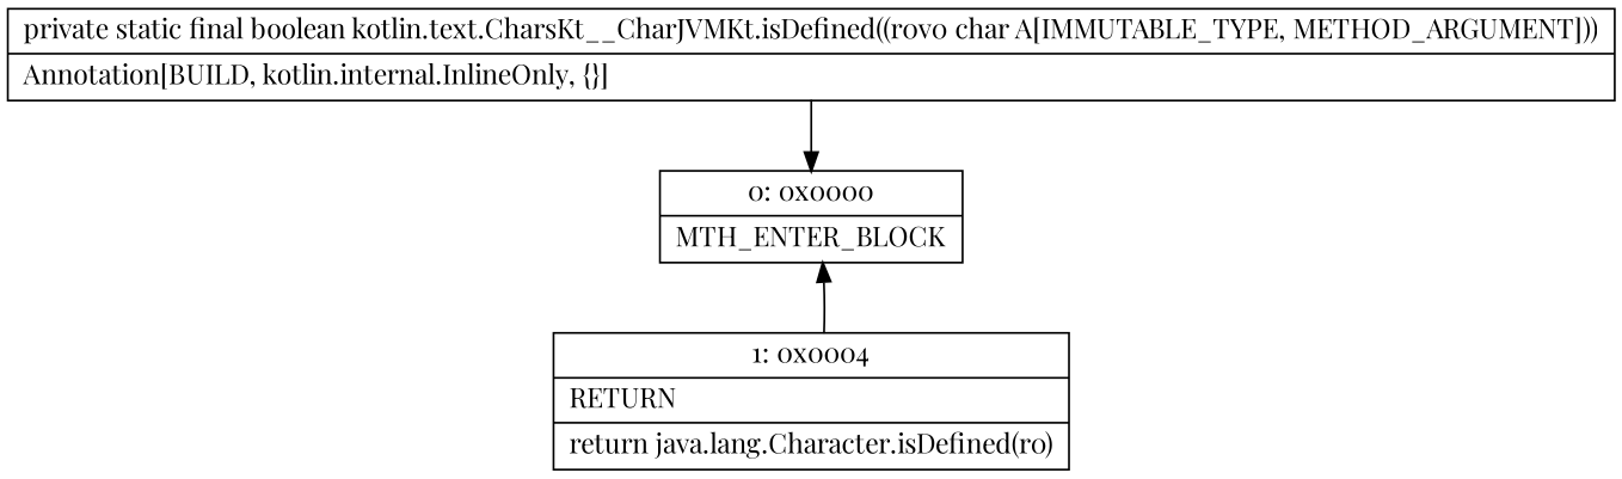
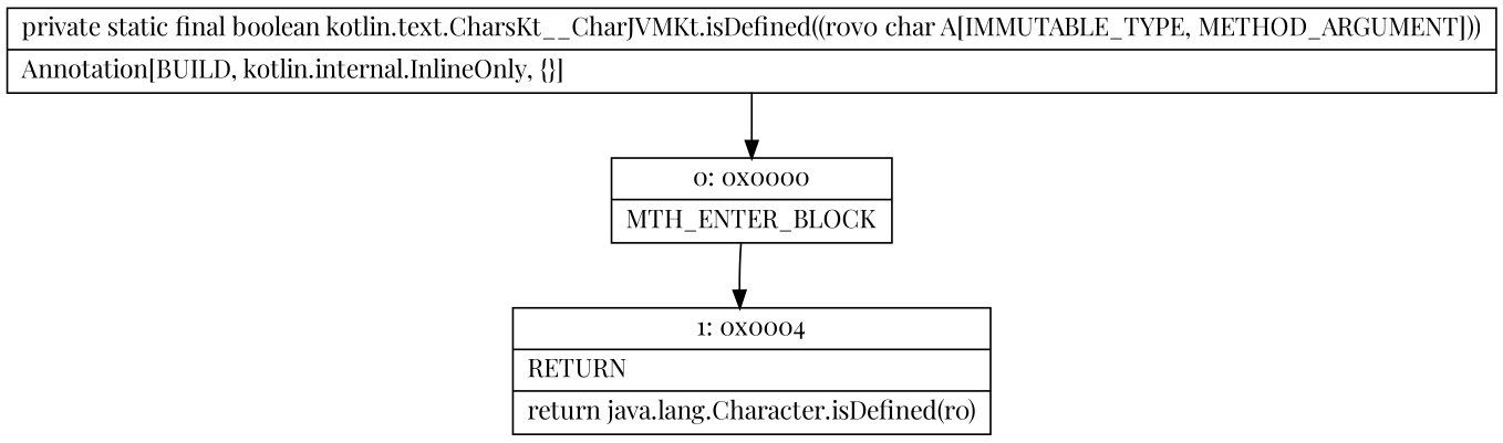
  digraph {
    fontname="Playfair Display"
    node [shape=record fontname="Playfair Display"]
    edge [fontname="Playfair Display"]
    n1 [label="{0\:\ 0x0000|MTH_ENTER_BLOCK\l}"]
    n2 [label="{1\:\ 0x0004|RETURN\l|return java.lang.Character.isDefined(r0)\l}"]
    n3 [label="{private static final boolean kotlin.text.CharsKt__CharJVMKt.isDefined((r0v0 char A[IMMUTABLE_TYPE, METHOD_ARGUMENT]))  | Annotation[BUILD, kotlin.internal.InlineOnly, \{\}]\l}"]
-   n2 -> n1
+   n1 -> n2
    n3 -> n1
  }
